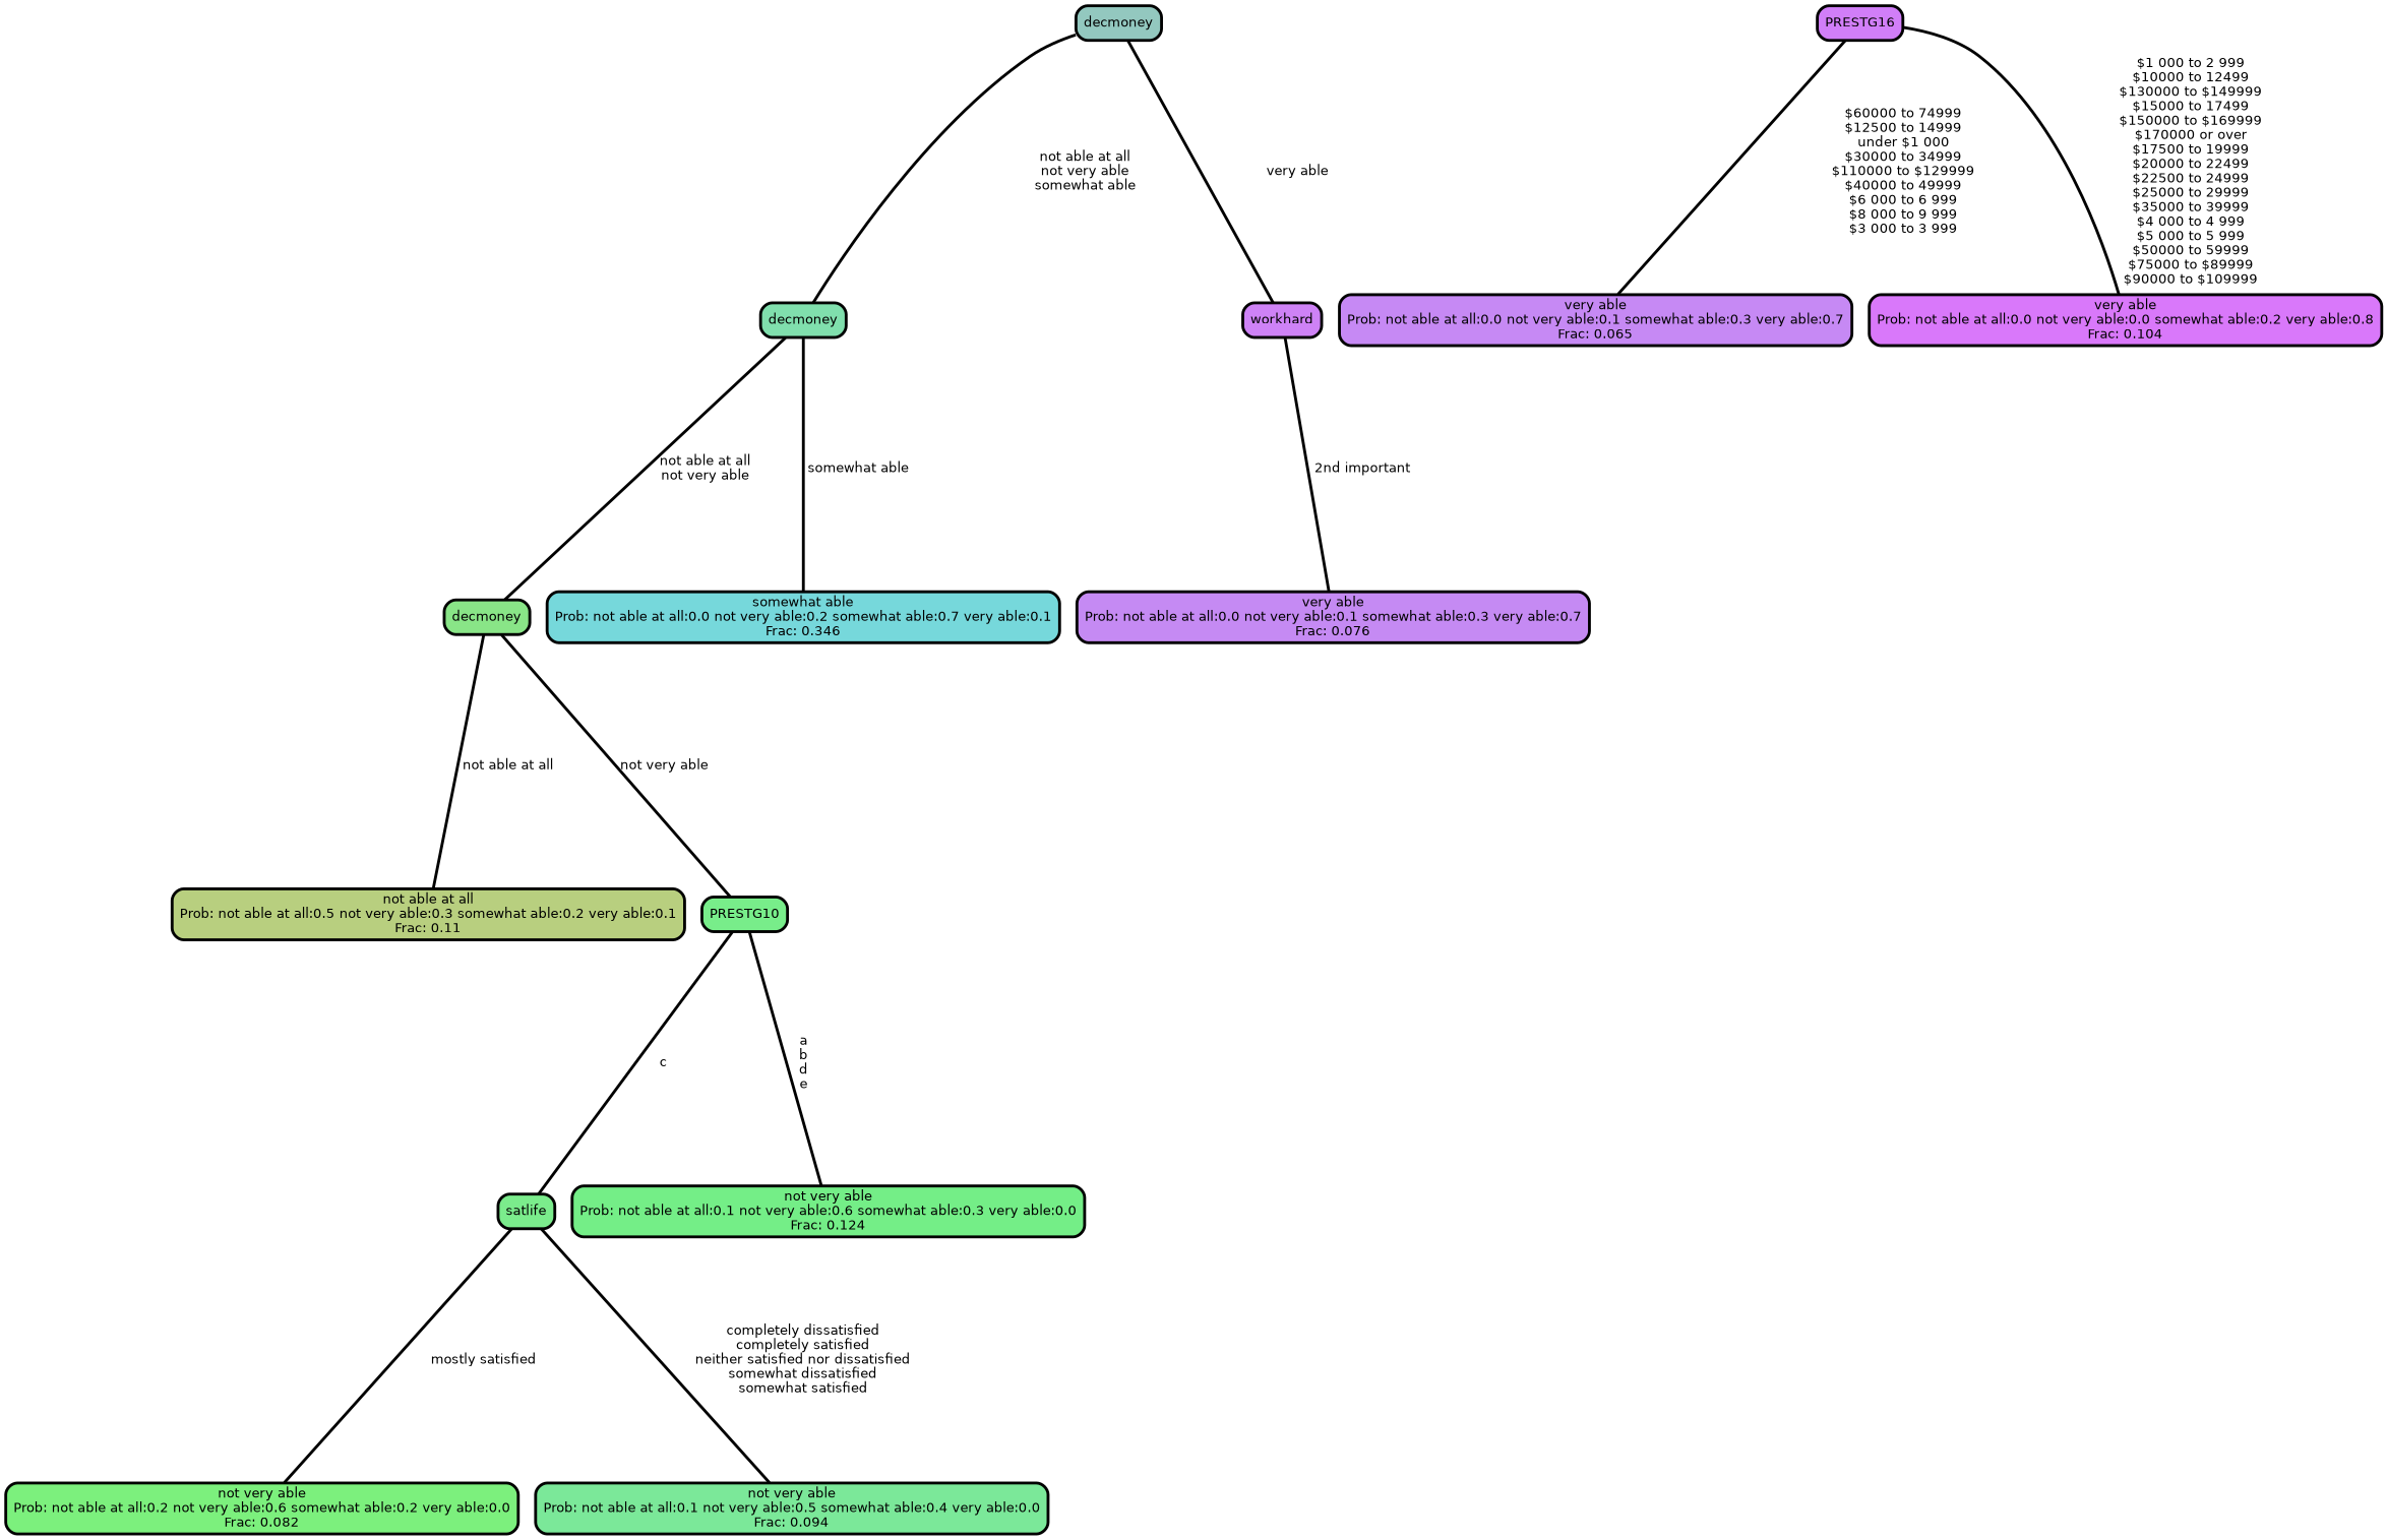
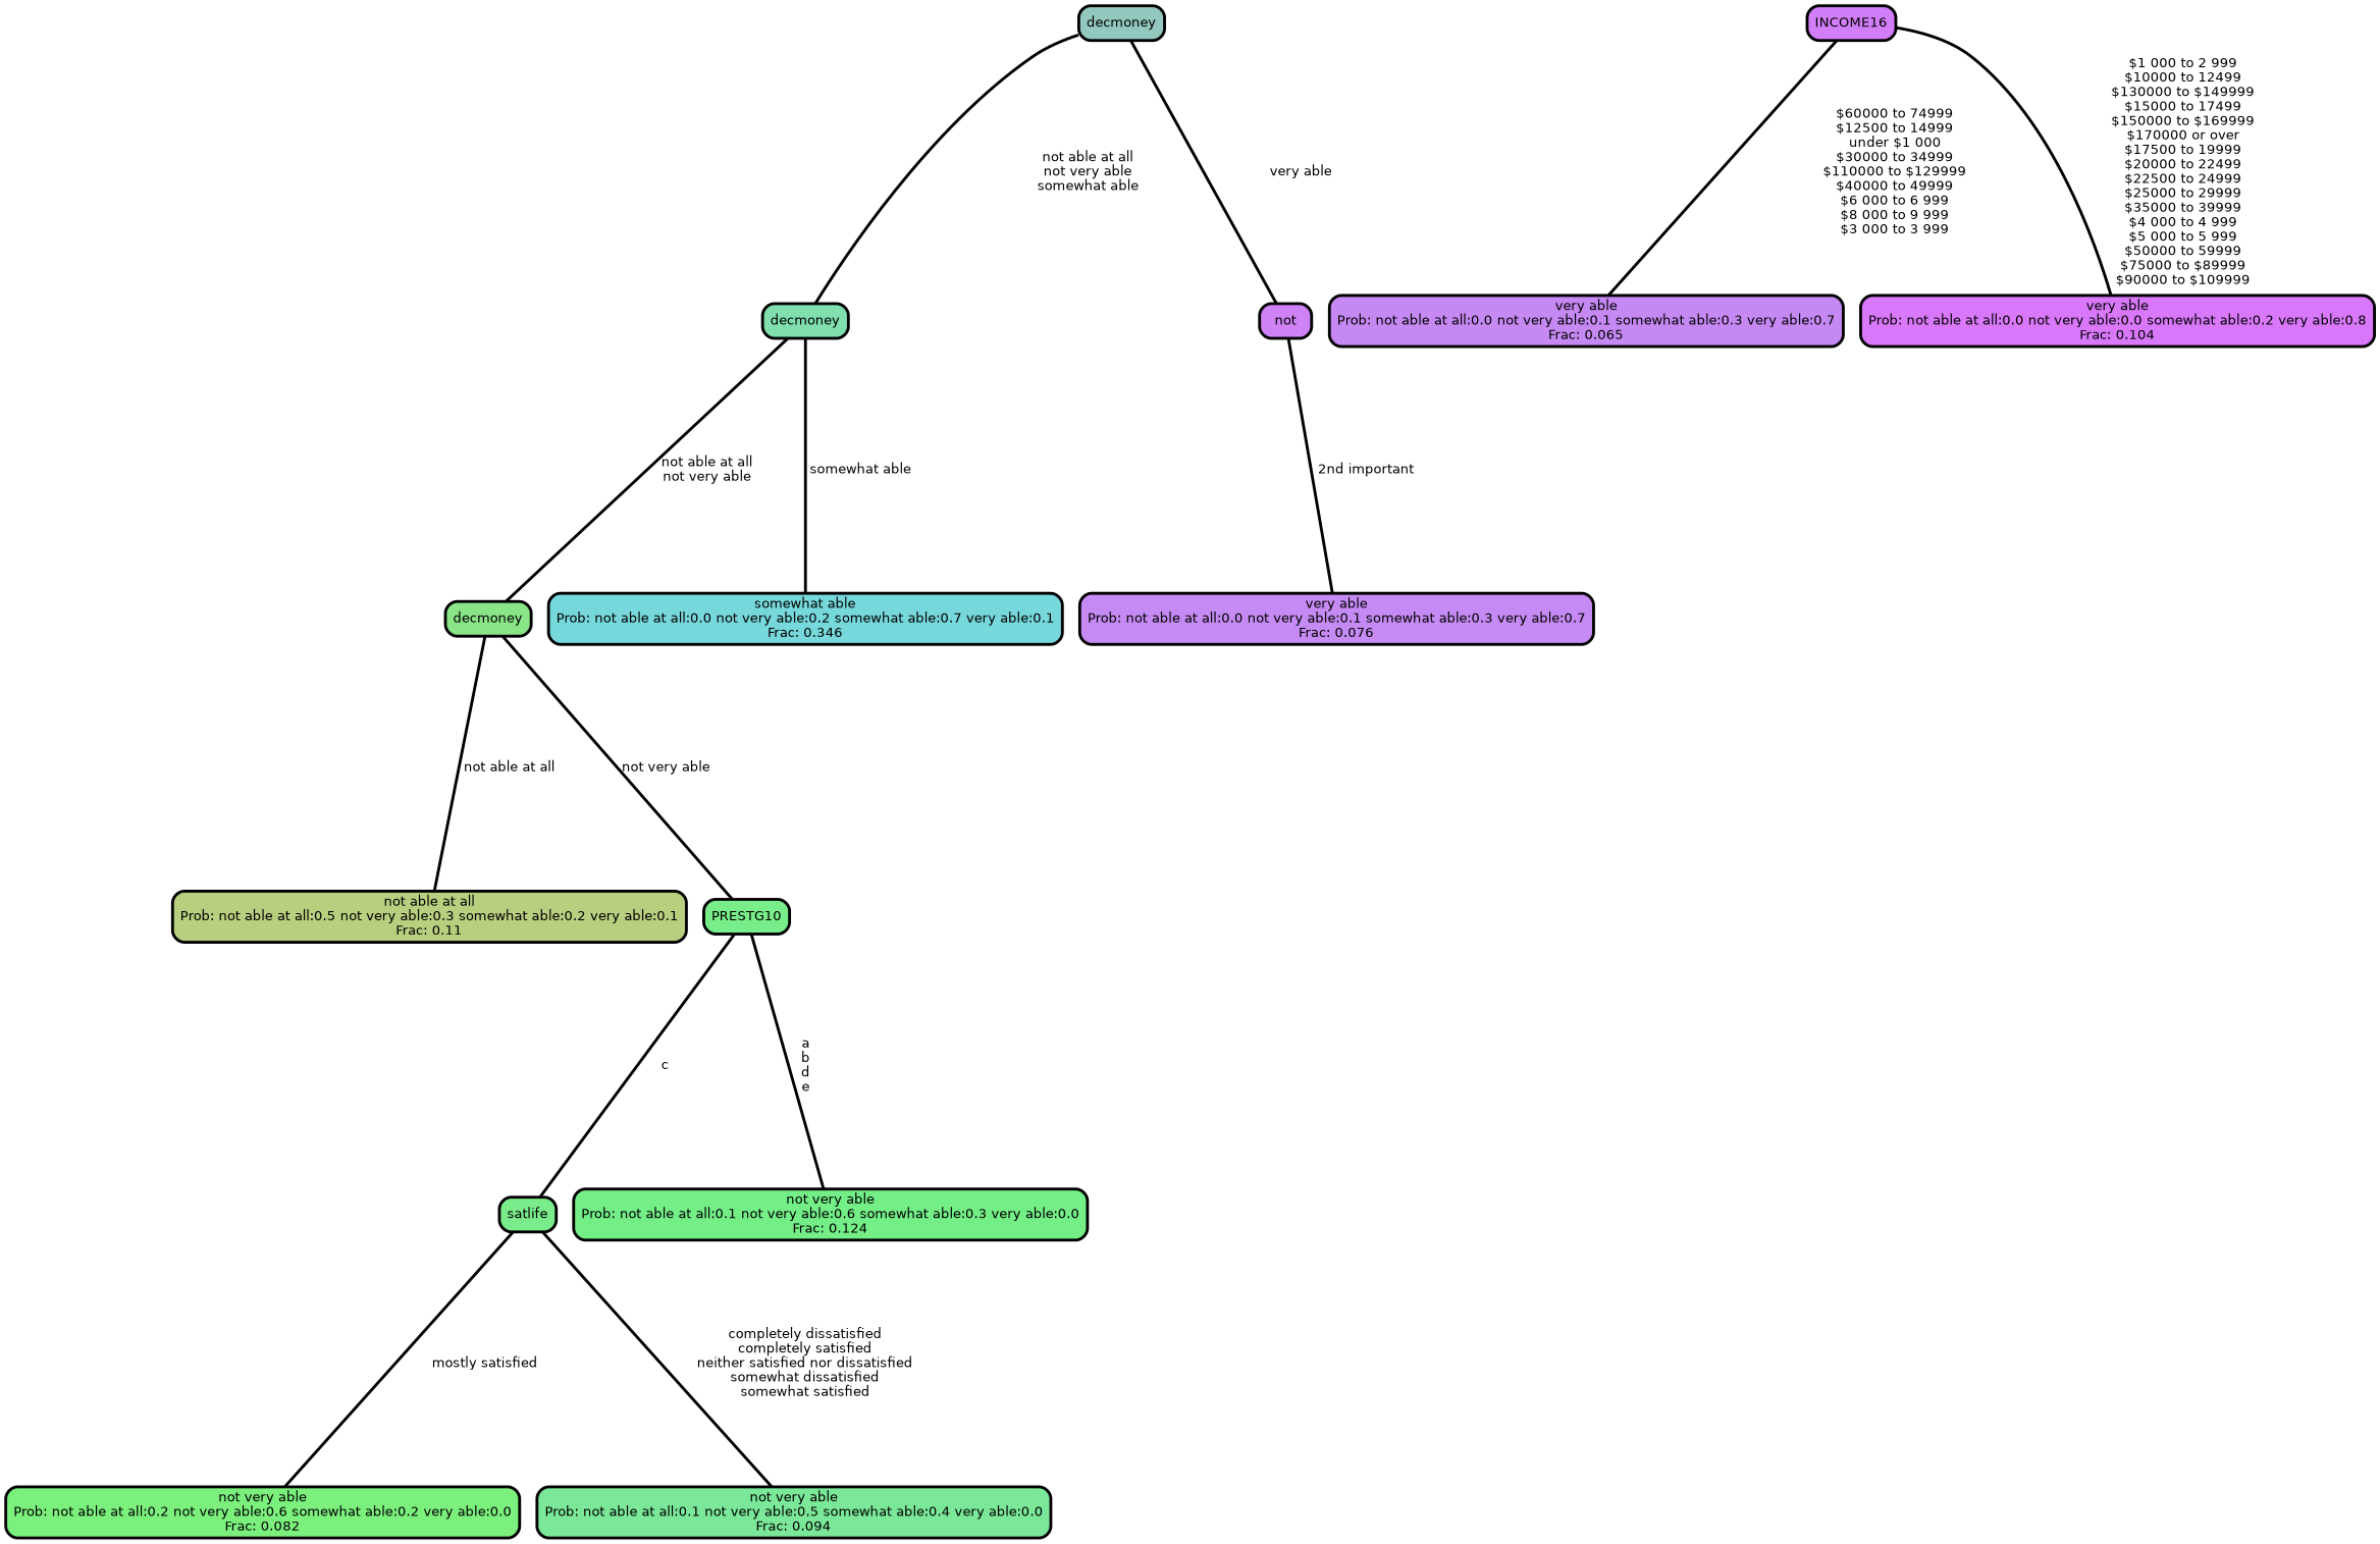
  graph {
    ranksep="0 equally"
    splines=straight
    node [color=black fontcolor=black fontname=helvetica penwidth=3 shape=box style="filled, rounded"]
    edge [color=black fontname=helvetica penwidth=3]
    n1 [fillcolor="#b8cf7f" label="not able at all\nProb: not able at all:0.5 not very able:0.3 somewhat able:0.2 very able:0.1\nFrac: 0.11"]
    n2 [fillcolor="#89e587" label=decmoney]
    n3 [fillcolor="#78ed8a" label=PRESTG10]
    n4 [fillcolor="#7bec8c" label=satlife]
    n5 [fillcolor="#74ee87" label="not very able\nProb: not able at all:0.1 not very able:0.6 somewhat able:0.3 very able:0.0\nFrac: 0.124"]
    n6 [fillcolor="#7cf07d" label="not very able\nProb: not able at all:0.2 not very able:0.6 somewhat able:0.2 very able:0.0\nFrac: 0.082"]
    n7 [fillcolor="#7be899" label="not very able\nProb: not able at all:0.1 not very able:0.5 somewhat able:0.4 very able:0.0\nFrac: 0.094"]
    n8 [fillcolor="#80dfad" label=decmoney]
    n9 [fillcolor="#76d8db" label="somewhat able\nProb: not able at all:0.0 not very able:0.2 somewhat able:0.7 very able:0.1\nFrac: 0.346"]
    n10 [fillcolor="#93c8bf" label=decmoney]
-   n11 [fillcolor="#ce82f6" label=workhard]
+   n11 [fillcolor="#ce82f6" label=not]
    n12 [fillcolor="#c58af3" label="very able\nProb: not able at all:0.0 not very able:0.1 somewhat able:0.3 very able:0.7\nFrac: 0.076"]
-   n13 [fillcolor="#d17ef8" label=PRESTG16]
+   n13 [fillcolor="#d17ef8" label=INCOME16]
    n14 [fillcolor="#c689f4" label="very able\nProb: not able at all:0.0 not very able:0.1 somewhat able:0.3 very able:0.7\nFrac: 0.065"]
    n15 [fillcolor="#d978fa" label="very able\nProb: not able at all:0.0 not very able:0.0 somewhat able:0.2 very able:0.8\nFrac: 0.104"]
    subgraph sub_1 {
      rank=same
    }
    n2 -- n1 [label=" not able at all"]
    n2 -- n3 [label=" not very able"]
    n3 -- n4 [label=" c"]
    n3 -- n5 [label=" a\n b\n d\n e"]
    n4 -- n6 [label=" mostly satisfied"]
    n4 -- n7 [label=" completely dissatisfied\n completely satisfied\n neither satisfied nor dissatisfied\n somewhat dissatisfied\n somewhat satisfied"]
    n8 -- n2 [label=" not able at all\n not very able"]
    n8 -- n9 [label=" somewhat able"]
    n10 -- n8 [label=" not able at all\n not very able\n somewhat able"]
    n10 -- n11 [label=" very able"]
    n11 -- n12 [label=" 2nd important"]
    n13 -- n14 [label=" $60000 to 74999\n $12500 to 14999\n under $1 000\n $30000 to 34999\n $110000 to $129999\n $40000 to 49999\n $6 000 to 6 999\n $8 000 to 9 999\n $3 000 to 3 999"]
    n13 -- n15 [label=" $1 000 to 2 999\n $10000 to 12499\n $130000 to $149999\n $15000 to 17499\n $150000 to $169999\n $170000 or over\n $17500 to 19999\n $20000 to 22499\n $22500 to 24999\n $25000 to 29999\n $35000 to 39999\n $4 000 to 4 999\n $5 000 to 5 999\n $50000 to 59999\n $75000 to $89999\n $90000 to $109999"]
  }
